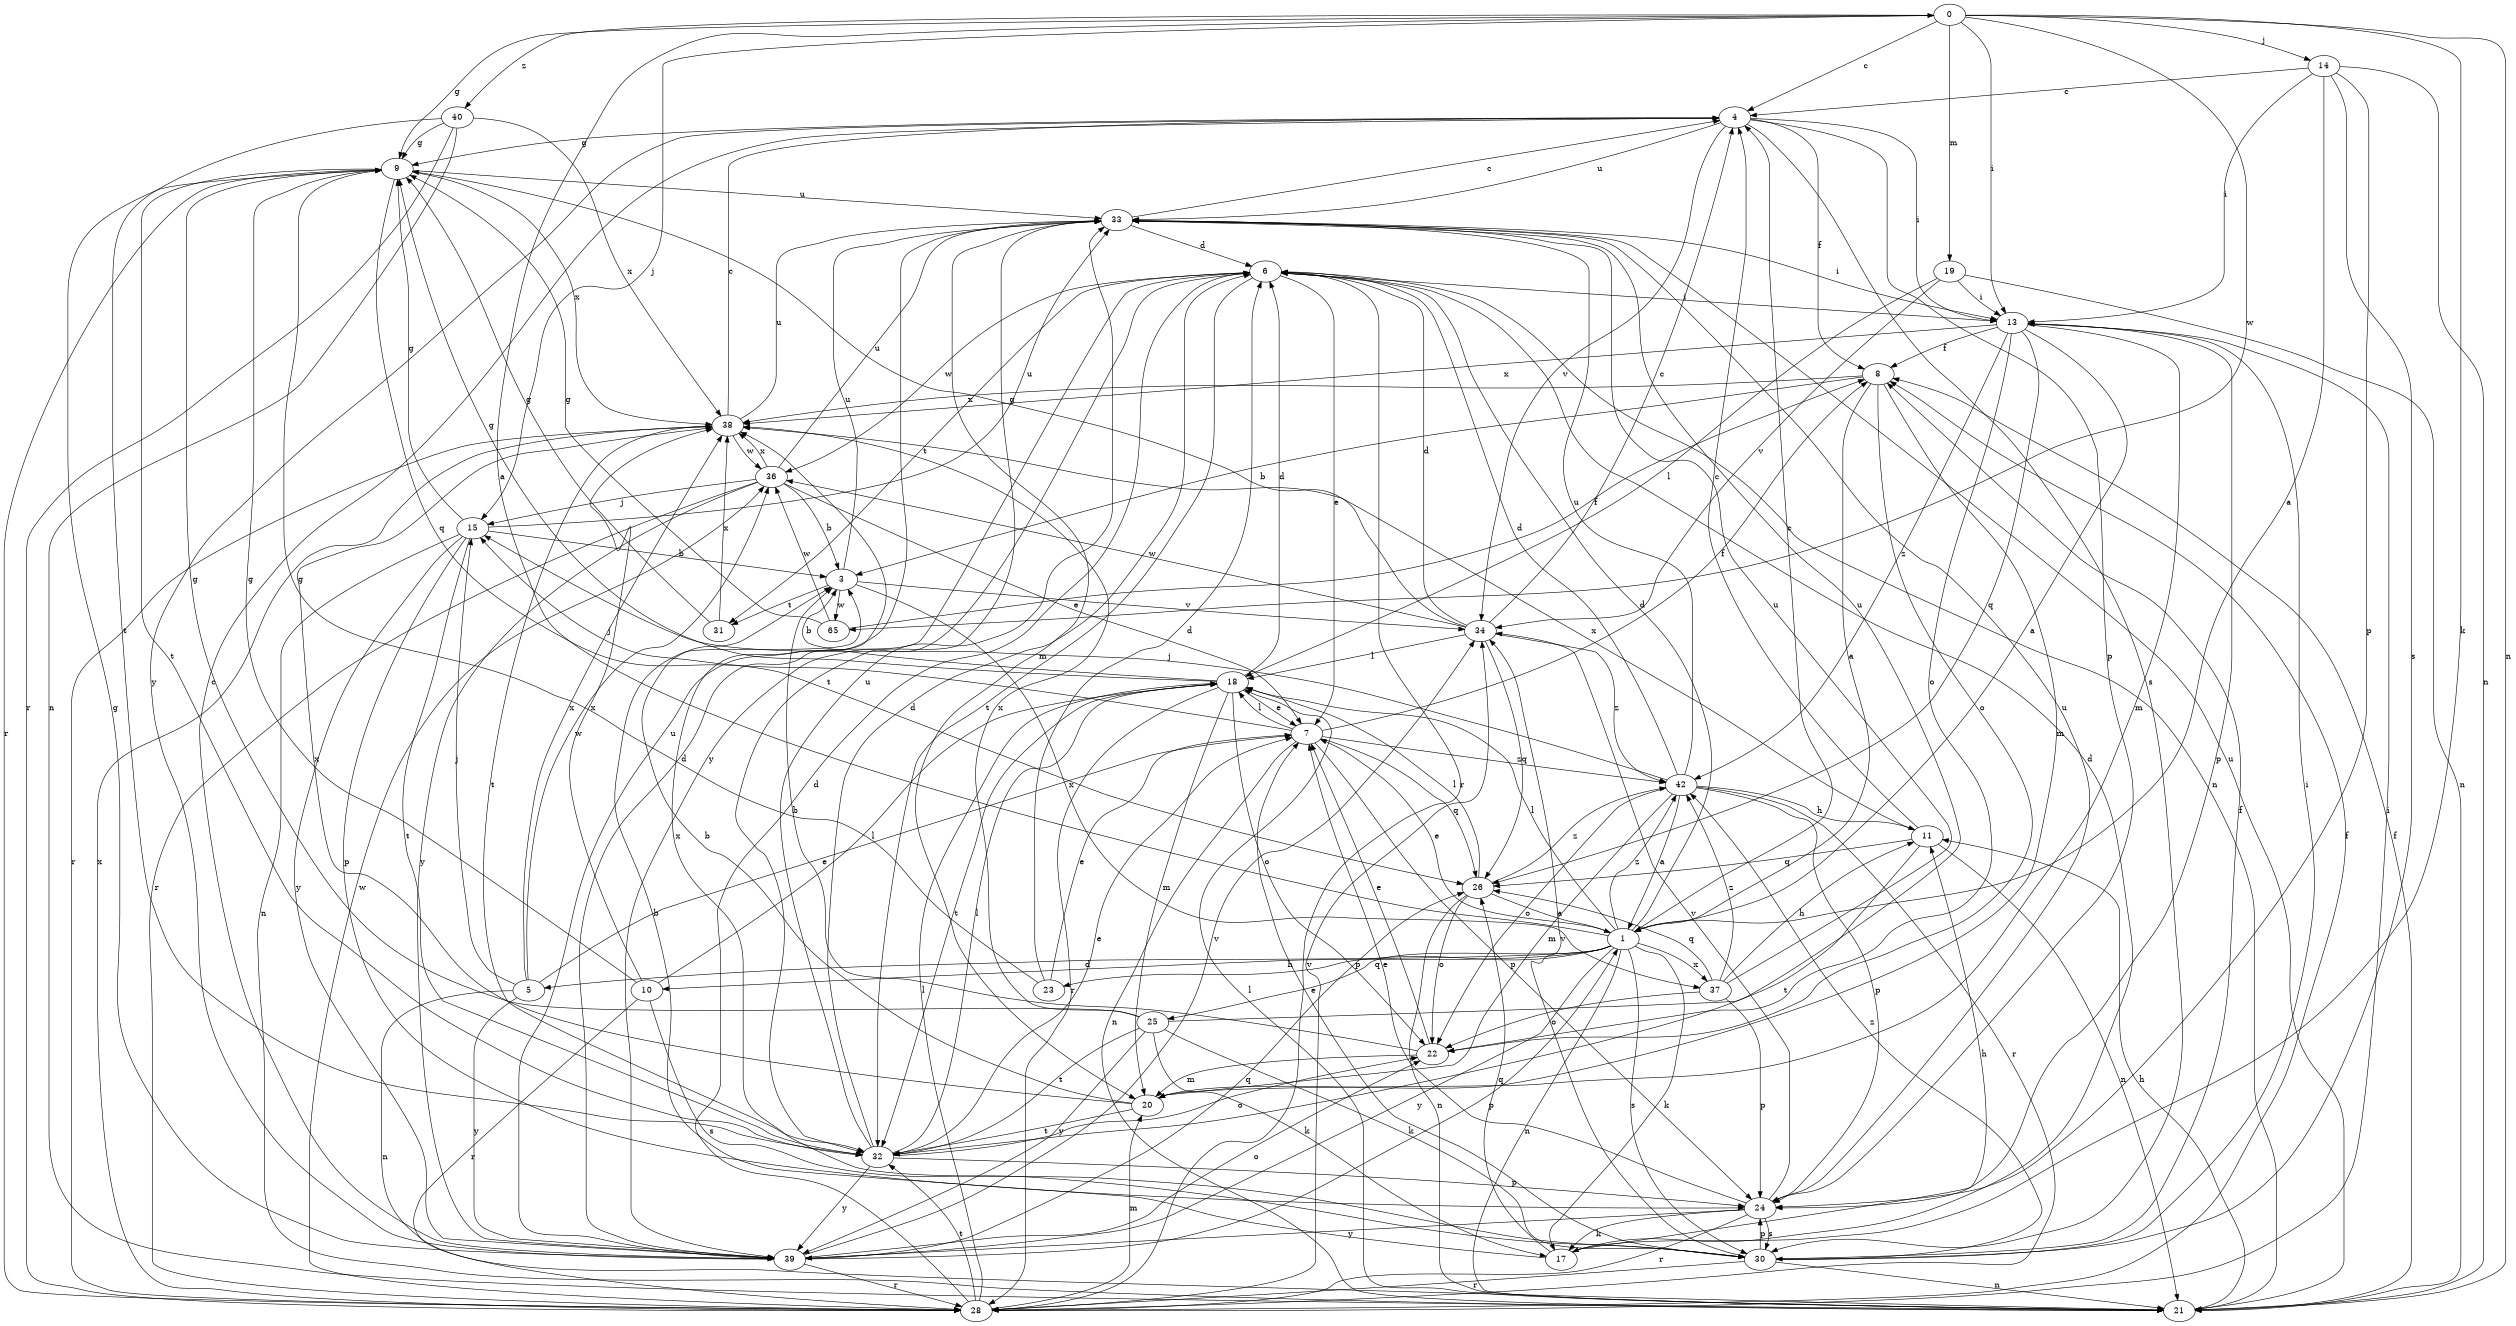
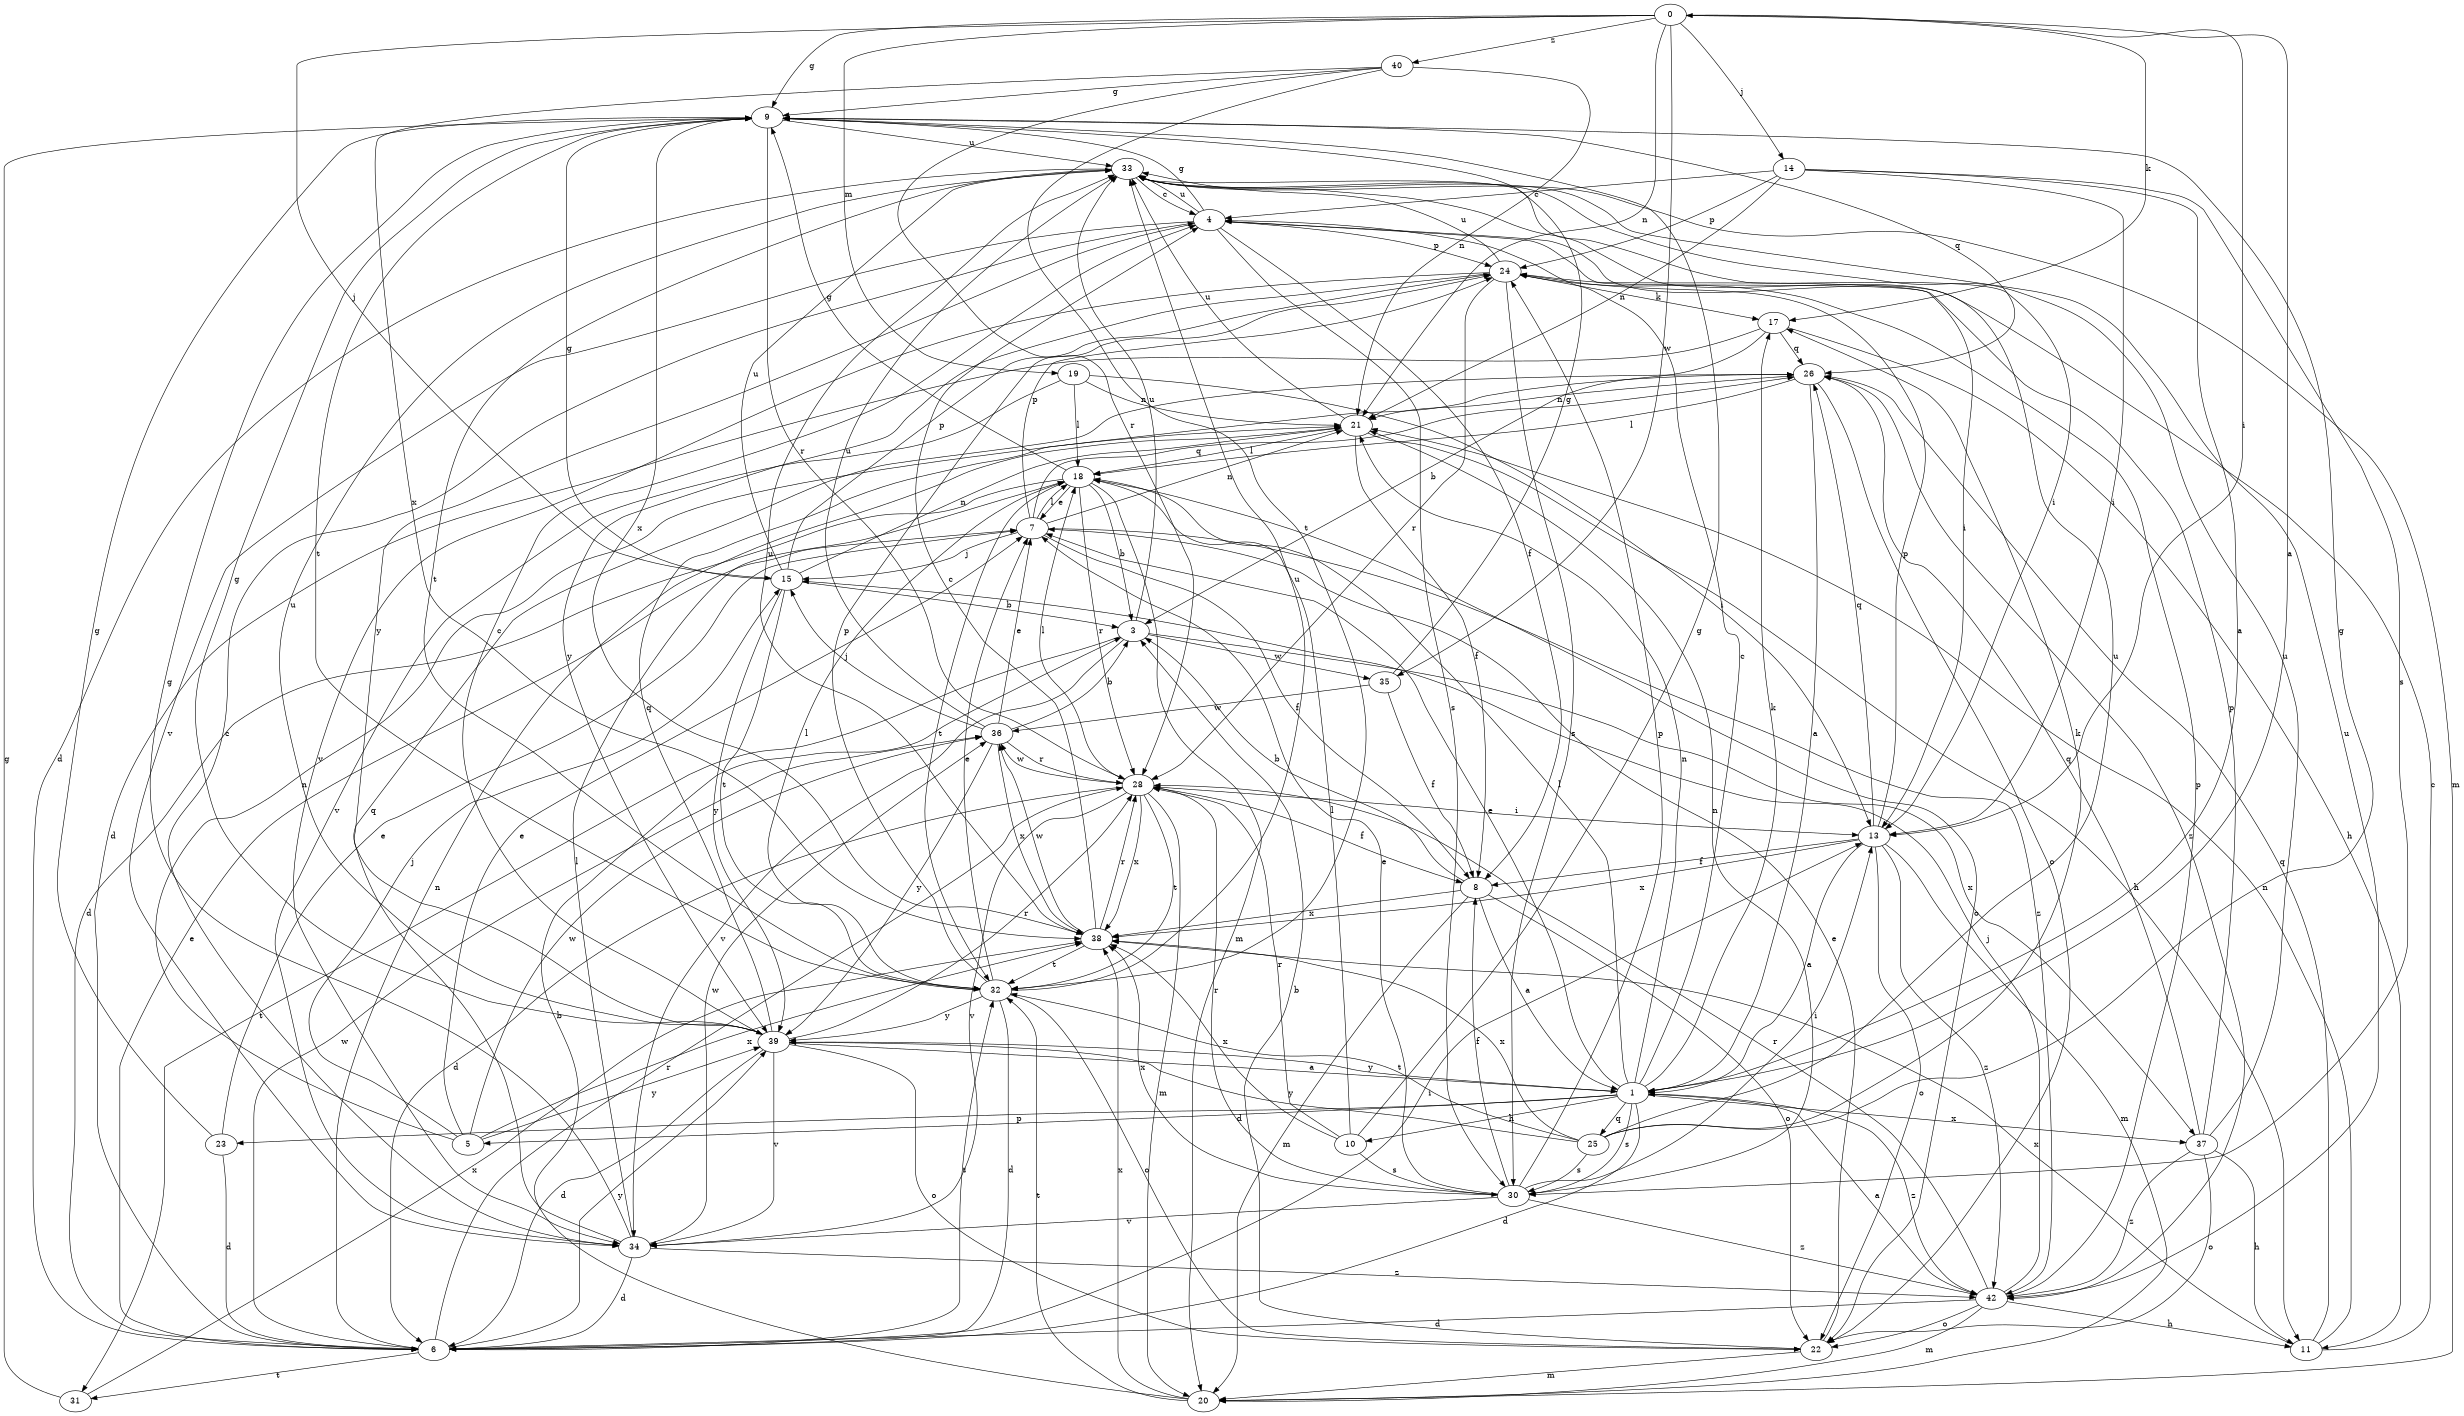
  strict digraph {
    0
    4
    9
    13
    14
    15
    17
    19
    21
-   35 [label=65]
+   35
    40
    30
    39
    33
    34
    8
    24
    38
    28
    32
    26
    1
    42
    20
    22
    3
    6
    11
    18
    36
    5
    7
    10
    23
    25
    37
    31
-   0 -> 4 [label=c]
    0 -> 9 [label=g]
    0 -> 13 [label=i]
    0 -> 14 [label=j]
    0 -> 15 [label=j]
    0 -> 17 [label=k]
    0 -> 19 [label=m]
    0 -> 21 [label=n]
    0 -> 35 [label=w]
    0 -> 40 [label=z]
    4 -> 9 [label=g]
    4 -> 13 [label=i]
    4 -> 30 [label=s]
    4 -> 39 [label=y]
    4 -> 33 [label=u]
    4 -> 34 [label=v]
    4 -> 8 [label=f]
    4 -> 24 [label=p]
    9 -> 33 [label=u]
    9 -> 38 [label=x]
    9 -> 28 [label=r]
    9 -> 32 [label=t]
    9 -> 26 [label=q]
    13 -> 8 [label=f]
    13 -> 24 [label=p]
    13 -> 38 [label=x]
    13 -> 26 [label=q]
    13 -> 1 [label=a]
    13 -> 42 [label=z]
    13 -> 20 [label=m]
    13 -> 22 [label=o]
    14 -> 4 [label=c]
    14 -> 13 [label=i]
    14 -> 21 [label=n]
    14 -> 30 [label=s]
    14 -> 24 [label=p]
    14 -> 1 [label=a]
    15 -> 9 [label=g]
    15 -> 21 [label=n]
    15 -> 39 [label=y]
    15 -> 33 [label=u]
    15 -> 24 [label=p]
    15 -> 32 [label=t]
    15 -> 3 [label=b]
    17 -> 26 [label=q]
    17 -> 3 [label=b]
    17 -> 6 [label=d]
    17 -> 11 [label=h]
    19 -> 13 [label=i]
    19 -> 21 [label=n]
    19 -> 34 [label=v]
    19 -> 18 [label=l]
    21 -> 33 [label=u]
    21 -> 8 [label=f]
    21 -> 11 [label=h]
    21 -> 18 [label=l]
    35 -> 9 [label=g]
    35 -> 8 [label=f]
    35 -> 36 [label=w]
    40 -> 9 [label=g]
    40 -> 21 [label=n]
    40 -> 38 [label=x]
    40 -> 28 [label=r]
    40 -> 32 [label=t]
    30 -> 13 [label=i]
    30 -> 21 [label=n]
    30 -> 34 [label=v]
    30 -> 8 [label=f]
    30 -> 24 [label=p]
    30 -> 38 [label=x]
    30 -> 28 [label=r]
    30 -> 42 [label=z]
    30 -> 7 [label=e]
    39 -> 4 [label=c]
    39 -> 9 [label=g]
    39 -> 33 [label=u]
    39 -> 34 [label=v]
    39 -> 28 [label=r]
    39 -> 26 [label=q]
-   39 -> 1 [label=p]
+   39 -> 1 [label=a]
    39 -> 22 [label=o]
    39 -> 6 [label=d]
    33 -> 4 [label=c]
    33 -> 13 [label=i]
    33 -> 32 [label=t]
    33 -> 20 [label=m]
    33 -> 6 [label=d]
    34 -> 4 [label=c]
    34 -> 9 [label=g]
    34 -> 26 [label=q]
    34 -> 42 [label=z]
    34 -> 6 [label=d]
    34 -> 18 [label=l]
    34 -> 36 [label=w]
    8 -> 38 [label=x]
    8 -> 1 [label=a]
    8 -> 20 [label=m]
    8 -> 22 [label=o]
    8 -> 3 [label=b]
    24 -> 17 [label=k]
    24 -> 30 [label=s]
    24 -> 39 [label=y]
    24 -> 33 [label=u]
    24 -> 34 [label=v]
    24 -> 28 [label=r]
-   24 -> 7 [label=e]
    38 -> 4 [label=c]
    38 -> 33 [label=u]
    38 -> 28 [label=r]
    38 -> 32 [label=t]
    38 -> 36 [label=w]
    28 -> 13 [label=i]
    28 -> 34 [label=v]
    28 -> 8 [label=f]
    28 -> 38 [label=x]
    28 -> 32 [label=t]
    28 -> 20 [label=m]
    28 -> 6 [label=d]
    28 -> 18 [label=l]
    28 -> 36 [label=w]
    32 -> 39 [label=y]
    32 -> 33 [label=u]
    32 -> 24 [label=p]
    32 -> 22 [label=o]
    32 -> 6 [label=d]
    32 -> 18 [label=l]
    32 -> 7 [label=e]
    26 -> 21 [label=n]
    26 -> 1 [label=a]
    26 -> 42 [label=z]
    26 -> 22 [label=o]
    26 -> 18 [label=l]
    1 -> 0 [label=a]
    1 -> 4 [label=c]
    1 -> 17 [label=k]
    1 -> 21 [label=n]
    1 -> 30 [label=s]
    1 -> 39 [label=y]
    1 -> 42 [label=z]
    1 -> 6 [label=d]
    1 -> 18 [label=l]
    1 -> 5 [label=d]
    1 -> 7 [label=e]
    1 -> 10 [label=h]
    1 -> 23 [label=p]
    1 -> 25 [label=q]
    1 -> 37 [label=x]
    42 -> 15 [label=j]
    42 -> 33 [label=u]
    42 -> 24 [label=p]
    42 -> 28 [label=r]
    42 -> 1 [label=a]
    42 -> 20 [label=m]
    42 -> 22 [label=o]
    42 -> 6 [label=d]
    42 -> 11 [label=h]
    20 -> 38 [label=x]
    20 -> 32 [label=t]
    20 -> 3 [label=b]
    22 -> 20 [label=m]
    22 -> 3 [label=b]
    22 -> 7 [label=e]
    3 -> 35 [label=w]
    3 -> 33 [label=u]
    3 -> 34 [label=v]
    3 -> 37 [label=x]
    3 -> 31 [label=t]
    6 -> 13 [label=i]
    6 -> 21 [label=n]
    6 -> 39 [label=y]
    6 -> 28 [label=r]
    6 -> 32 [label=t]
    6 -> 36 [label=w]
    6 -> 7 [label=e]
    6 -> 31 [label=t]
    11 -> 4 [label=c]
    11 -> 21 [label=n]
    11 -> 38 [label=x]
-   11 -> 32 [label=t]
    11 -> 26 [label=q]
    18 -> 9 [label=g]
    18 -> 28 [label=r]
    18 -> 32 [label=t]
    18 -> 20 [label=m]
    18 -> 22 [label=o]
    18 -> 3 [label=b]
    18 -> 6 [label=d]
    18 -> 7 [label=e]
    36 -> 15 [label=j]
    36 -> 39 [label=y]
    36 -> 33 [label=u]
    36 -> 38 [label=x]
    36 -> 28 [label=r]
    36 -> 3 [label=b]
    36 -> 7 [label=e]
    5 -> 15 [label=j]
    5 -> 21 [label=n]
    5 -> 39 [label=y]
    5 -> 38 [label=x]
    5 -> 36 [label=w]
    5 -> 7 [label=e]
    7 -> 15 [label=j]
    7 -> 21 [label=n]
    7 -> 8 [label=f]
    7 -> 24 [label=p]
    7 -> 26 [label=q]
    7 -> 42 [label=z]
    7 -> 18 [label=l]
    10 -> 9 [label=g]
    10 -> 30 [label=s]
    10 -> 38 [label=x]
    10 -> 28 [label=r]
    10 -> 18 [label=l]
    23 -> 9 [label=g]
    23 -> 6 [label=d]
    23 -> 7 [label=e]
    25 -> 9 [label=g]
    25 -> 17 [label=k]
-   25 -> 30 [label=k]
+   25 -> 30 [label=s]
    25 -> 39 [label=y]
    25 -> 33 [label=u]
    25 -> 38 [label=x]
    25 -> 32 [label=t]
    37 -> 33 [label=u]
    37 -> 24 [label=p]
    37 -> 26 [label=q]
    37 -> 42 [label=z]
    37 -> 22 [label=o]
    37 -> 11 [label=h]
    31 -> 9 [label=g]
    31 -> 38 [label=x]
  }
